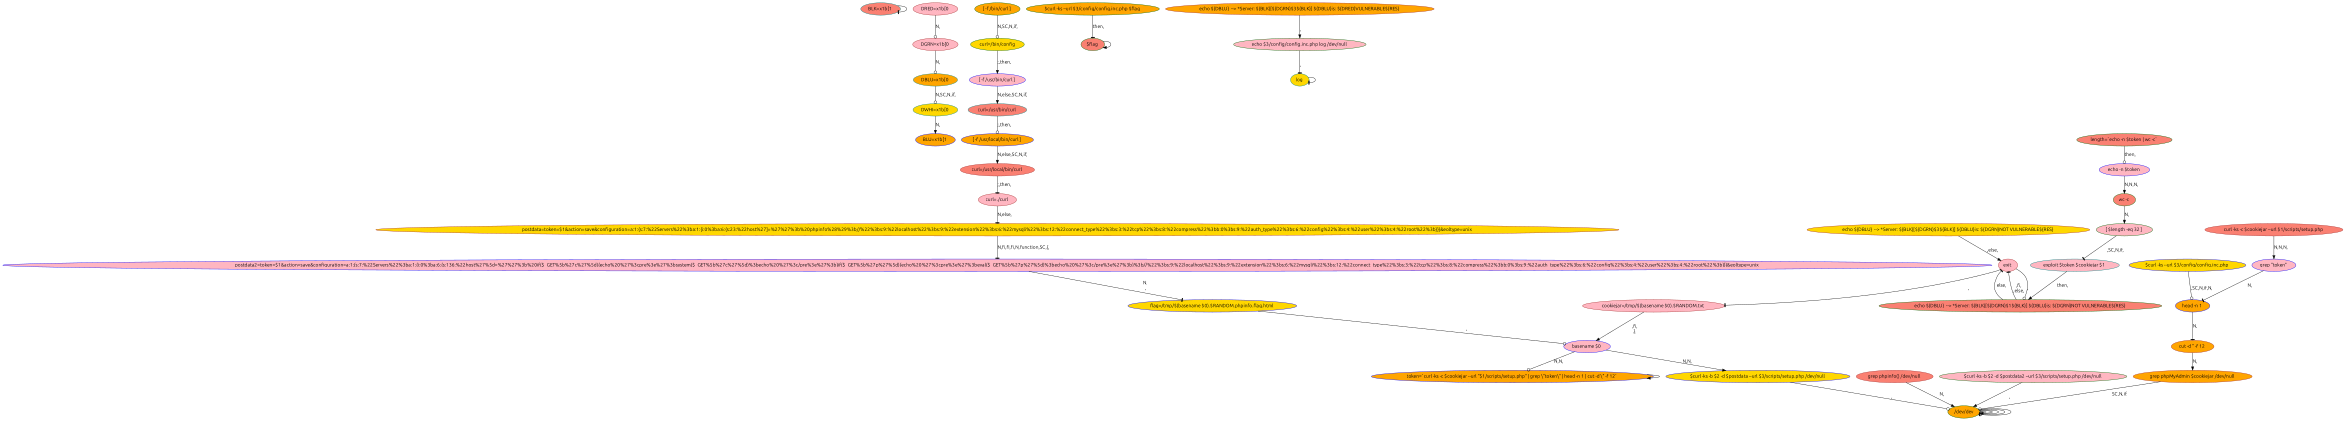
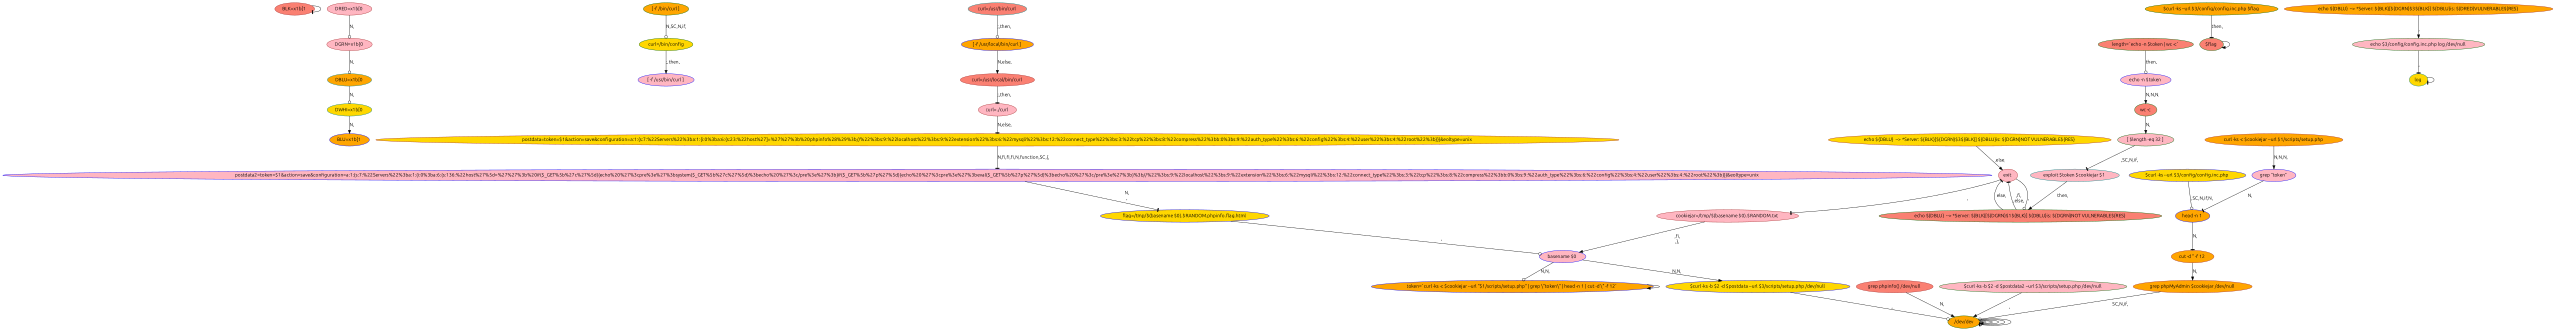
  digraph {
    fontname=Ubuntu
    node [color=brown fillcolor=lightpink fontname=Ubuntu style=filled]
    edge [arrowhead=normal fontname=Ubuntu]
-   n1 [color=teal fillcolor=salmon label="BLK=\x1b[1 "]
+   n1 [fillcolor=salmon label="BLK=\x1b[1 "]
    n2 [label="DRED=\x1b[0 "]
    n3 [label="DGRN=\x1b[0 "]
    n4 [color=teal fillcolor=orange label="DBLU=\x1b[0 "]
    n5 [color=teal fillcolor=gold label="DWHI=\x1b[0 "]
    n6 [color=blue fillcolor=orange label="BLU=\x1b[1 "]
    n7 [color=darkgreen fillcolor=orange label="[ -f /bin/curl ] "]
    n8 [color=darkgreen fillcolor=gold label="curl=/bin/config"]
    n9 [color=blue label="[ -f /usr/bin/curl ] "]
    n10 [color=teal fillcolor=salmon label="curl=/usr/bin/curl "]
    n11 [color=blue fillcolor=orange label="[ -f /usr/local/bin/curl ] "]
    n12 [fillcolor=salmon label="curl=/usr/local/bin/curl "]
    n13 [label="curl=./curl "]
    n14 [fillcolor=gold label="postdata=token=$1&action=save&configuration=a:1:{s:7:%22Servers%22%3ba:1:{i:0%3ba:6:{s:23:%22host%27]=%27%27%3b%20phpinfo%28%29%3b//%22%3bs:9:%22localhost%22%3bs:9:%22extension%22%3bs:6:%22mysqli%22%3bs:12:%22connect_type%22%3bs:3:%22tcp%22%3bs:8:%22compress%22%3bb:0%3bs:9:%22auth_type%22%3bs:6:%22config%22%3bs:4:%22user%22%3bs:4:%22root%22%3b}}}&eoltype=unix "]
    n15 [color=blue label="postdata2=token=$1&action=save&configuration=a:1:{s:7:%22Servers%22%3ba:1:{i:0%3ba:6:{s:136:%22host%27%5d=%27%27%3b%20if($_GET%5b%27c%27%5d){echo%20%27%3cpre%3e%27%3bsystem($_GET%5b%27c%27%5d)%3becho%20%27%3c/pre%3e%27%3b}if($_GET%5b%27p%27%5d){echo%20%27%3cpre%3e%27%3beval($_GET%5b%27p%27%5d)%3becho%20%27%3c/pre%3e%27%3b}%3b//%22%3bs:9:%22localhost%22%3bs:9:%22extension%22%3bs:6:%22mysqli%22%3bs:12:%22connect_type%22%3bs:3:%22tcp%22%3bs:8:%22compress%22%3bb:0%3bs:9:%22auth_type%22%3bs:6:%22config%22%3bs:4:%22user%22%3bs:4:%22root%22%3b}}}&eoltype=unix "]
    n16 [color=blue fillcolor=gold label="flag=/tmp/$(basename $0).$RANDOM.phpinfo.flag.html "]
    n17 [color=blue label="basename $0 "]
    n18 [color=blue fillcolor=gold label="$curl -ks -b $2 -d $postdata --url $3/scripts/setup.php /dev/null "]
    n19 [color=blue fillcolor=orange label="token=`curl -ks -c $cookiejar --url \"$1/scripts/setup.php\" | grep \\\"token\\\" | head -n 1 | cut -d \\\" -f 12` "]
    n20 [color=darkgreen fillcolor=orange label="/dev/dev"]
    n21 [color=blue fillcolor=gold label="$curl -ks --url $3/config/config.inc.php "]
    n22 [color=blue fillcolor=orange label="head -n 1 "]
    n23 [fillcolor=salmon label="grep phpinfo() /dev/null "]
    n24 [color=darkgreen fillcolor=orange label="$curl -ks --url $3/config/config.inc.php $flag "]
    n25 [color=darkgreen fillcolor=salmon label="$flag "]
    n26 [color=darkgreen label="$curl -ks -b $2 -d $postdata2 --url $3/scripts/setup.php /dev/null "]
    n27 [fillcolor=orange label="echo ${DBLU}  --> *Server: ${BLK}[${DGRN}$3${BLK}] ${DBLU}is: ${DRED}VULNERABLE${RES} "]
    n28 [color=darkgreen label="echo $3/config/config.inc.php log /dev/null "]
    n29 [color=teal fillcolor=gold label="log "]
    n30 [fillcolor=gold label="echo ${DBLU}  --> *Server: ${BLK}[${DGRN}$3${BLK}] ${DBLU}is: ${DGRN}NOT VULNERABLE${RES} "]
    n31 [label="exit "]
    n32 [label="cookiejar=/tmp/$(basename $0).$RANDOM.txt "]
    n33 [color=darkgreen fillcolor=salmon label="echo ${DBLU}  --> *Server: ${BLK}[${DGRN}$1${BLK}] ${DBLU}is: ${DGRN}NOT VULNERABLE${RES} "]
-   n34 [fillcolor=salmon label="curl -ks -c $cookiejar --url $1/scripts/setup.php "]
+   n34 [fillcolor=orange label="curl -ks -c $cookiejar --url $1/scripts/setup.php "]
    n35 [color=blue label="grep \"token\" "]
    n36 [fillcolor=orange label="cut -d \" -f 12 "]
    n37 [fillcolor=orange label="grep phpMyAdmin $cookiejar /dev/null "]
    n38 [color=darkgreen fillcolor=salmon label="length=`echo -n $token | wc -c` "]
    n39 [color=blue label="echo -n $token "]
    n40 [color=darkgreen fillcolor=salmon label="wc -c "]
    n41 [color=darkgreen label="[ $length -eq 32 ] "]
    n42 [color=teal label="exploit $token $cookiejar $1 "]
    n1 -> n1 [arrowhead=tee]
    n2 -> n3 [arrowhead=odot label="N,"]
    n3 -> n4 [arrowhead=odot label="N,"]
-   n4 -> n5 [arrowhead=odot label="N,SC,N,if,"]
+   n4 -> n5 [arrowhead=odot label="N,"]
    n5 -> n6 [label="N,"]
    n7 -> n8 [arrowhead=odot label="N,SC,N,if,"]
    n8 -> n9 [label=";,then,"]
-   n9 -> n10 [label="N,else,SC,N,if,"]
    n10 -> n11 [arrowhead=odot label=";,then,"]
-   n11 -> n12 [label="N,else,SC,N,if,"]
+   n11 -> n12 [label="N,else,"]
    n12 -> n13 [arrowhead=tee label=";,then,"]
    n13 -> n14 [arrowhead=tee label="N,else,"]
    n14 -> n15 [arrowhead=tee label="N,fi,fi,fi,N,function,SC,{,"]
    n15 -> n16 [arrowhead=tee label="N,\n,"]
    n16 -> n17 [arrowhead=odot label="\n,"]
    n17 -> n18 [label="N,N,"]
    n17 -> n19 [arrowhead=odot label="N,N,"]
    n18 -> n20 [arrowhead=odot label="\n,"]
    n19 -> n19
    n20 -> n20 [arrowhead=odot]
    n20 -> n20
    n20 -> n20 [arrowhead=odot]
    n20 -> n20 [arrowhead=tee]
    n20 -> n20 [arrowhead=odot]
    n21 -> n22 [arrowhead=odot label="\n,SC,N,if,N,"]
    n22 -> n36 [arrowhead=tee label="N,"]
    n23 -> n20 [label="N,"]
    n24 -> n25 [arrowhead=tee label="then,"]
    n25 -> n25
    n26 -> n20 [label="\n,"]
    n27 -> n28 [label="\n,"]
    n28 -> n29 [arrowhead=tee label="\n,"]
    n29 -> n29 [arrowhead=tee]
    n30 -> n31 [label="\n,else,"]
    n31 -> n32 [arrowhead=tee label="\n,"]
    n31 -> n33 [arrowhead=odot label="\n,"]
    n32 -> n17 [label="\n,fi,\n,},"]
    n33 -> n31 [arrowhead=tee label="else,"]
    n33 -> n31 [arrowhead=tee label="\n,fi,\n,else,"]
    n34 -> n35 [label="N,N,N,"]
    n35 -> n22 [arrowhead=tee label="N,"]
    n36 -> n37 [label="N,"]
    n37 -> n20 [arrowhead=odot label="SC,N,if,"]
    n38 -> n39 [arrowhead=odot label="then,"]
    n39 -> n40 [label="N,N,N,"]
    n40 -> n41 [label="N,"]
    n41 -> n42 [arrowhead=tee label="\n,SC,N,if,"]
    n42 -> n33 [label="then,"]
  }
